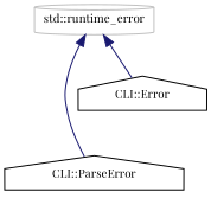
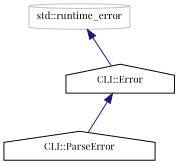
  digraph {
    fontname="Playfair Display"
    node [color=black fillcolor=white fontname="Playfair Display" fontsize=10 shape=house style=filled]
    edge [color=midnightblue dir=back fontname="Playfair Display" fontsize=10 labelfontname=Helvetica labelfontsize=10 style=solid]
    n1 [height=0.2 label="CLI::ParseError" width=0.4]
    n2 [height=0.2 label="CLI::Error" width=0.4]
    n3 [color=grey75 height=0.2 label="std::runtime_error" shape=cylinder width=0.4]
-   n3 -> n1
+   n2 -> n1
    n3 -> n2
  }
